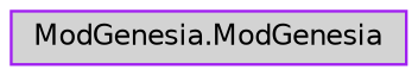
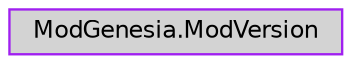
  digraph {
    rankdir=LR
-   n1 [color=purple fillcolor=lightgrey fontname=Helvetica fontsize=10 height=0.2 label="ModGenesia.ModGenesia" shape=box style=filled width=0.4]
+   n1 [color=purple fillcolor=lightgrey fontname=Helvetica fontsize=10 height=0.2 label="ModGenesia.ModVersion" shape=box style=filled width=0.4]
  }
